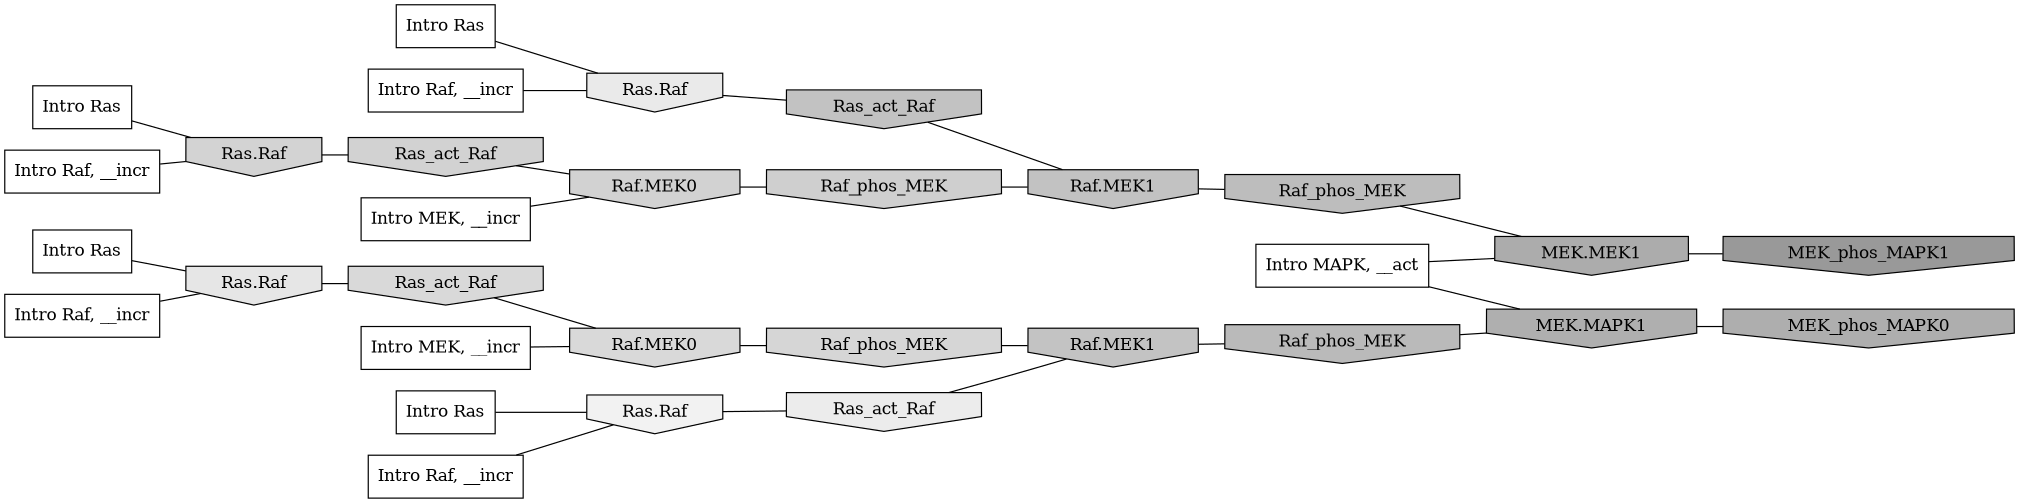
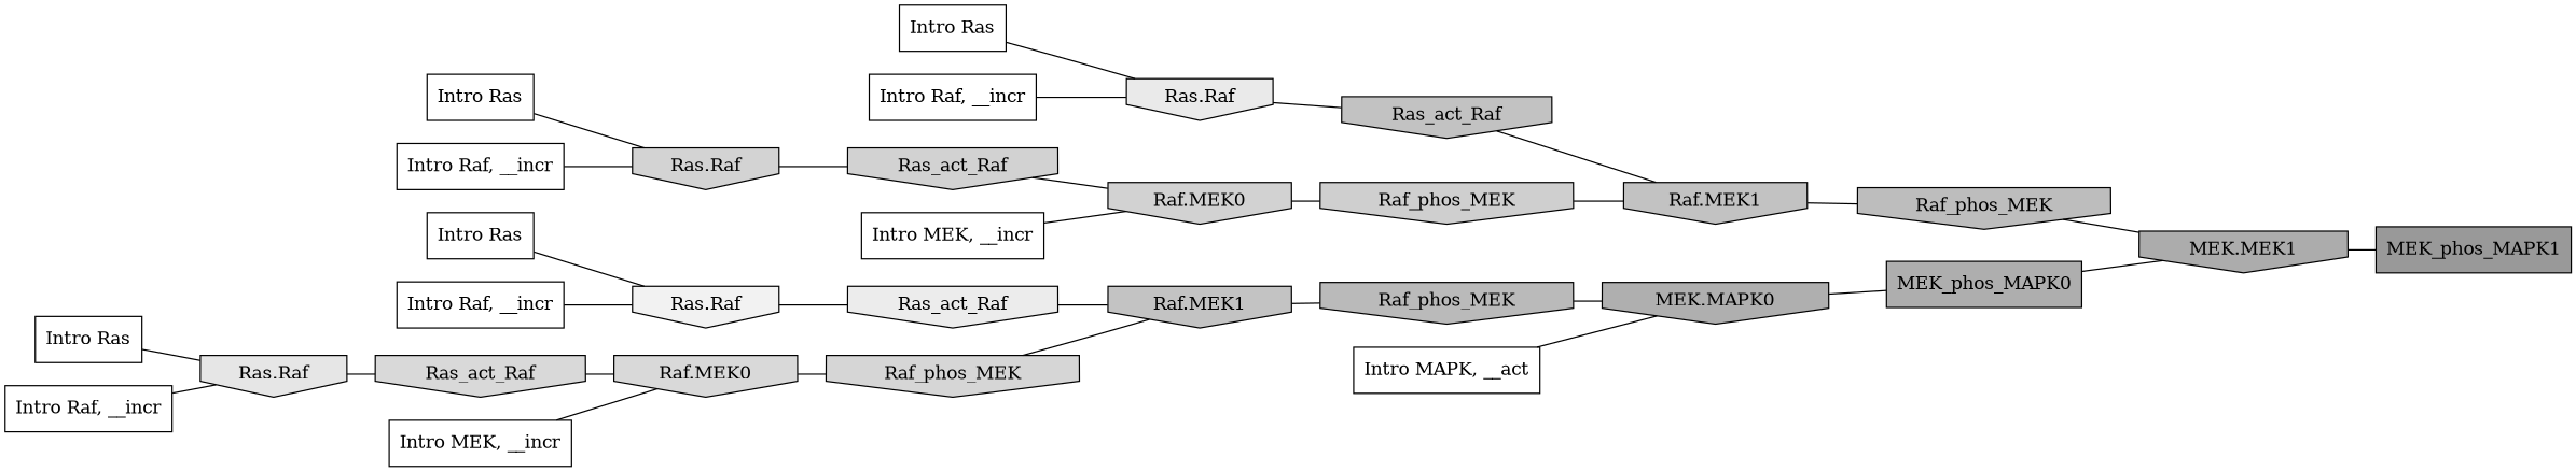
  digraph {
    fontname="DejaVu Serif"
    rankdir=LR
    ranksep=0.30
    node [fillcolor="0.000 0.000 1.000" fontname="DejaVu Serif" shape=invhouse style=filled]
    edge [color="0.000 0.000 0.000" dir=none fontname="DejaVu Serif"]
    n1 [label="Intro Ras" shape=rectangle]
    n2 [fillcolor="0.000 0.000 0.915" label="Ras.Raf"]
    n3 [fillcolor="0.000 0.000 0.758" label=Ras_act_Raf]
    n4 [label="Intro Ras" shape=rectangle]
    n5 [fillcolor="0.000 0.000 0.826" label="Ras.Raf"]
    n6 [fillcolor="0.000 0.000 0.822" label=Ras_act_Raf]
    n7 [label="Intro Ras" shape=rectangle]
    n8 [fillcolor="0.000 0.000 0.948" label="Ras.Raf"]
    n9 [fillcolor="0.000 0.000 0.923" label=Ras_act_Raf]
    n10 [label="Intro Ras" shape=rectangle]
    n11 [fillcolor="0.000 0.000 0.901" label="Ras.Raf"]
    n12 [fillcolor="0.000 0.000 0.848" label=Ras_act_Raf]
    n13 [label="Intro Raf, __incr" shape=rectangle]
    n14 [label="Intro Raf, __incr" shape=rectangle]
    n15 [label="Intro Raf, __incr" shape=rectangle]
    n16 [label="Intro Raf, __incr" shape=rectangle]
    n17 [label="Intro MEK, __incr" shape=rectangle]
    n18 [fillcolor="0.000 0.000 0.848" label="Raf.MEK0"]
    n19 [fillcolor="0.000 0.000 0.836" label=Raf_phos_MEK]
    n20 [label="Intro MEK, __incr" shape=rectangle]
    n21 [fillcolor="0.000 0.000 0.822" label="Raf.MEK0"]
    n22 [fillcolor="0.000 0.000 0.811" label=Raf_phos_MEK]
    n23 [label="Intro MAPK, __act" shape=rectangle]
-   n24 [fillcolor="0.000 0.000 0.687" label="MEK.MAPK1"]
-   n25 [fillcolor="0.000 0.000 0.681" label=MEK_phos_MAPK0]
+   n24 [fillcolor="0.000 0.000 0.687" label="MEK.MAPK0"]
+   n25 [fillcolor="0.000 0.000 0.681" label=MEK_phos_MAPK0 shape=box]
    n26 [fillcolor="0.000 0.000 0.763" label="Raf.MEK1"]
    n27 [fillcolor="0.000 0.000 0.729" label=Raf_phos_MEK]
    n28 [fillcolor="0.000 0.000 0.758" label="Raf.MEK1"]
    n29 [fillcolor="0.000 0.000 0.740" label=Raf_phos_MEK]
    n30 [fillcolor="0.000 0.000 0.675" label="MEK.MEK1"]
-   n31 [fillcolor="0.000 0.000 0.600" label=MEK_phos_MAPK1]
+   n31 [fillcolor="0.000 0.000 0.600" label=MEK_phos_MAPK1 shape=box]
    n1 -> n2
    n2 -> n3
    n3 -> n28
    n4 -> n5
    n5 -> n6
    n6 -> n21
    n7 -> n8
    n8 -> n9
    n9 -> n26
    n10 -> n11
    n11 -> n12
    n12 -> n18
    n13 -> n5
    n14 -> n11
    n15 -> n8
    n16 -> n2
    n17 -> n18
    n18 -> n19
    n19 -> n26
    n20 -> n21
    n21 -> n22
    n22 -> n28
    n23 -> n24
    n24 -> n25
-   n23 -> n30
+   n25 -> n30
    n26 -> n27
    n27 -> n24
    n28 -> n29
    n29 -> n30
    n30 -> n31
  }
